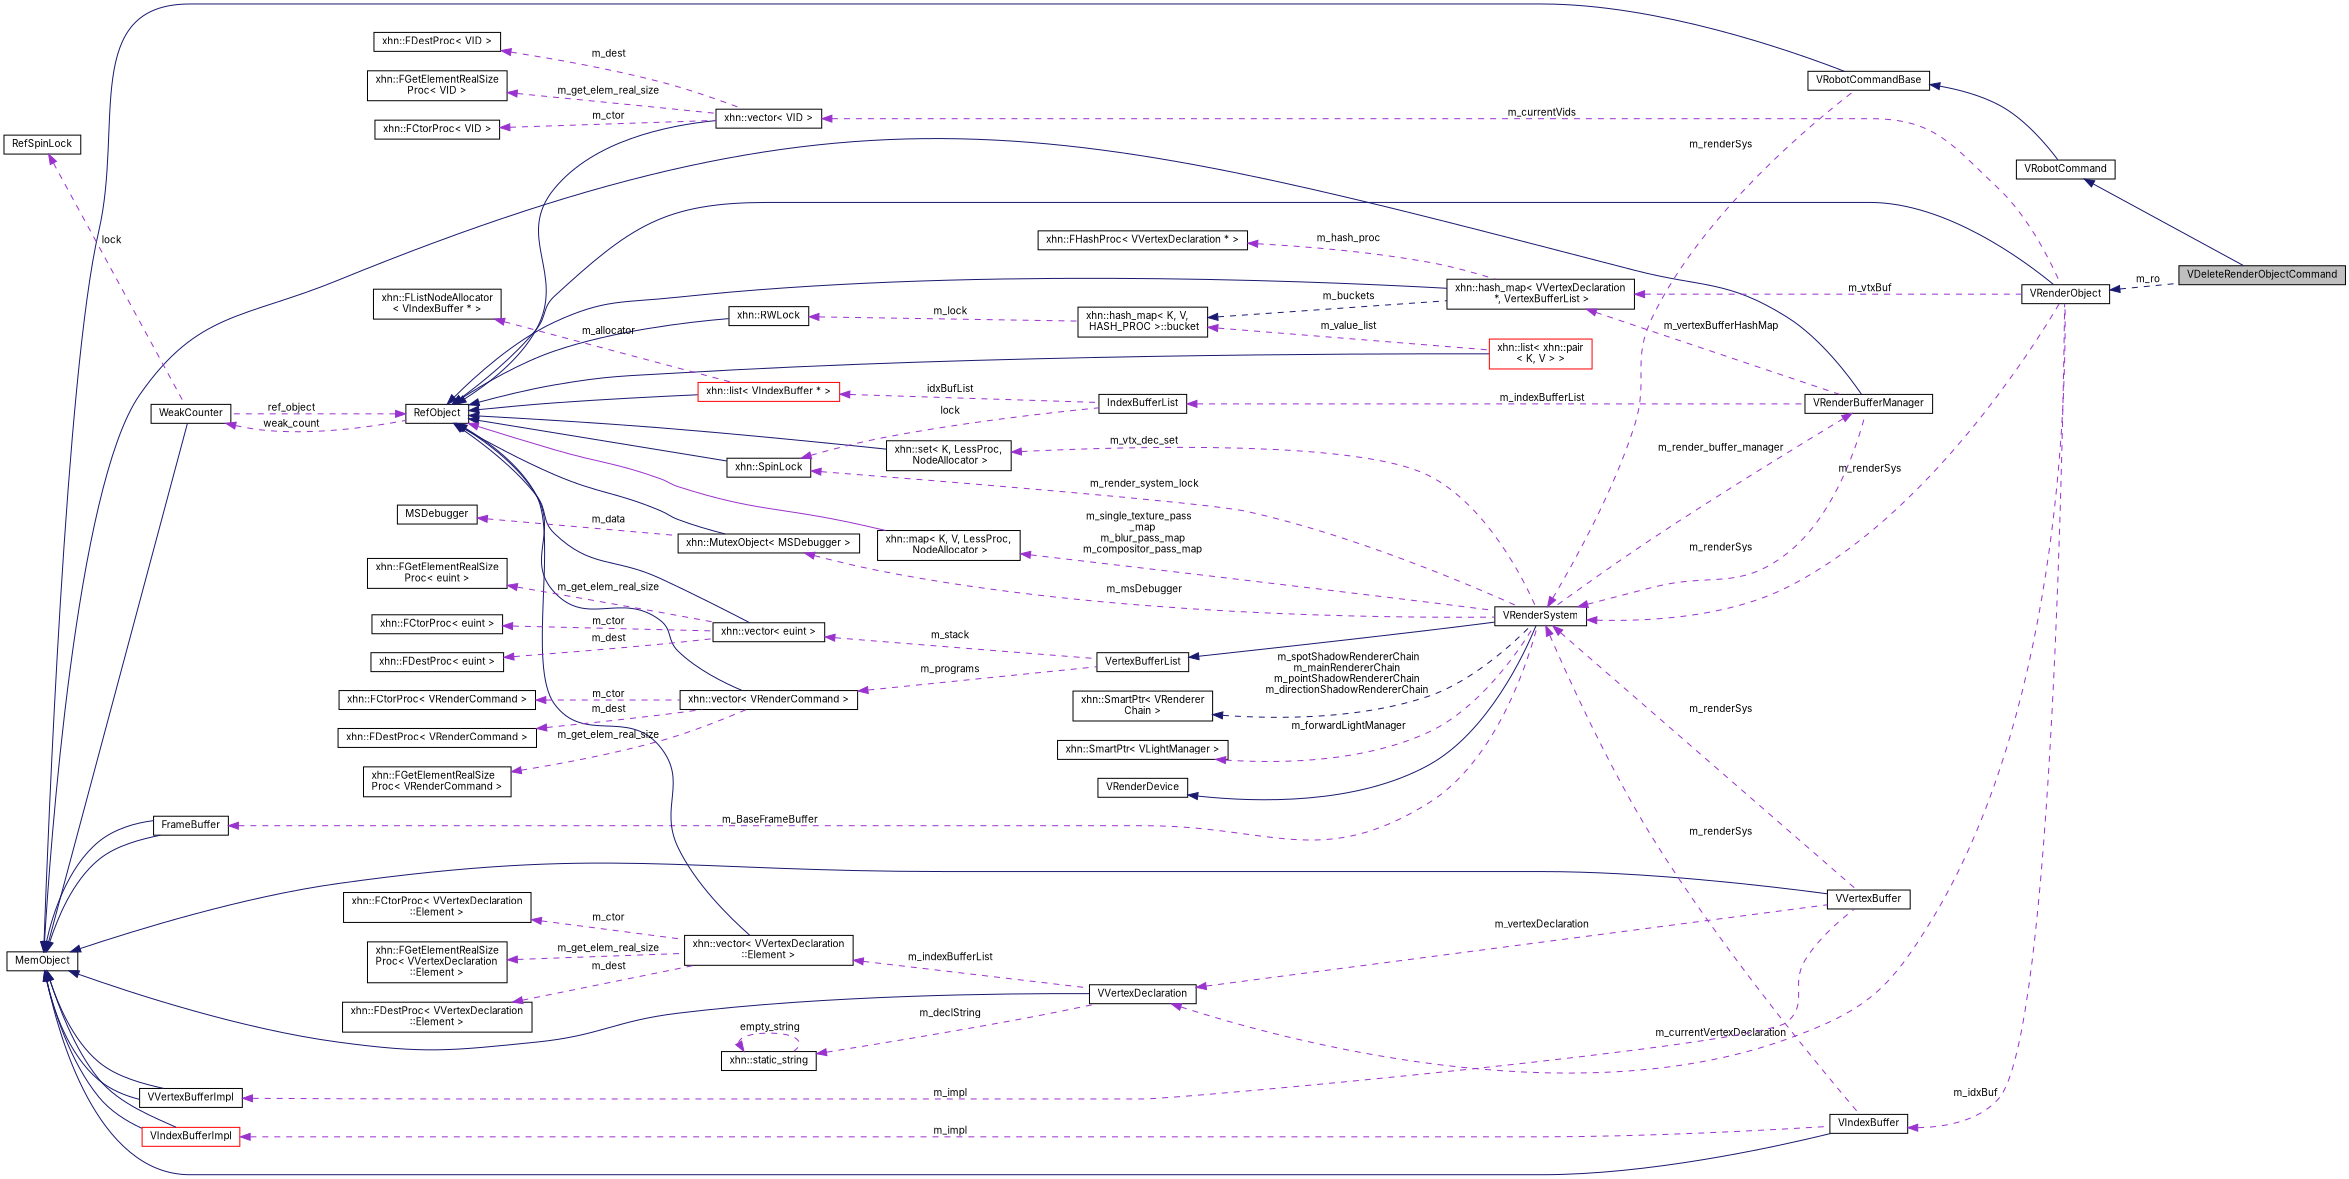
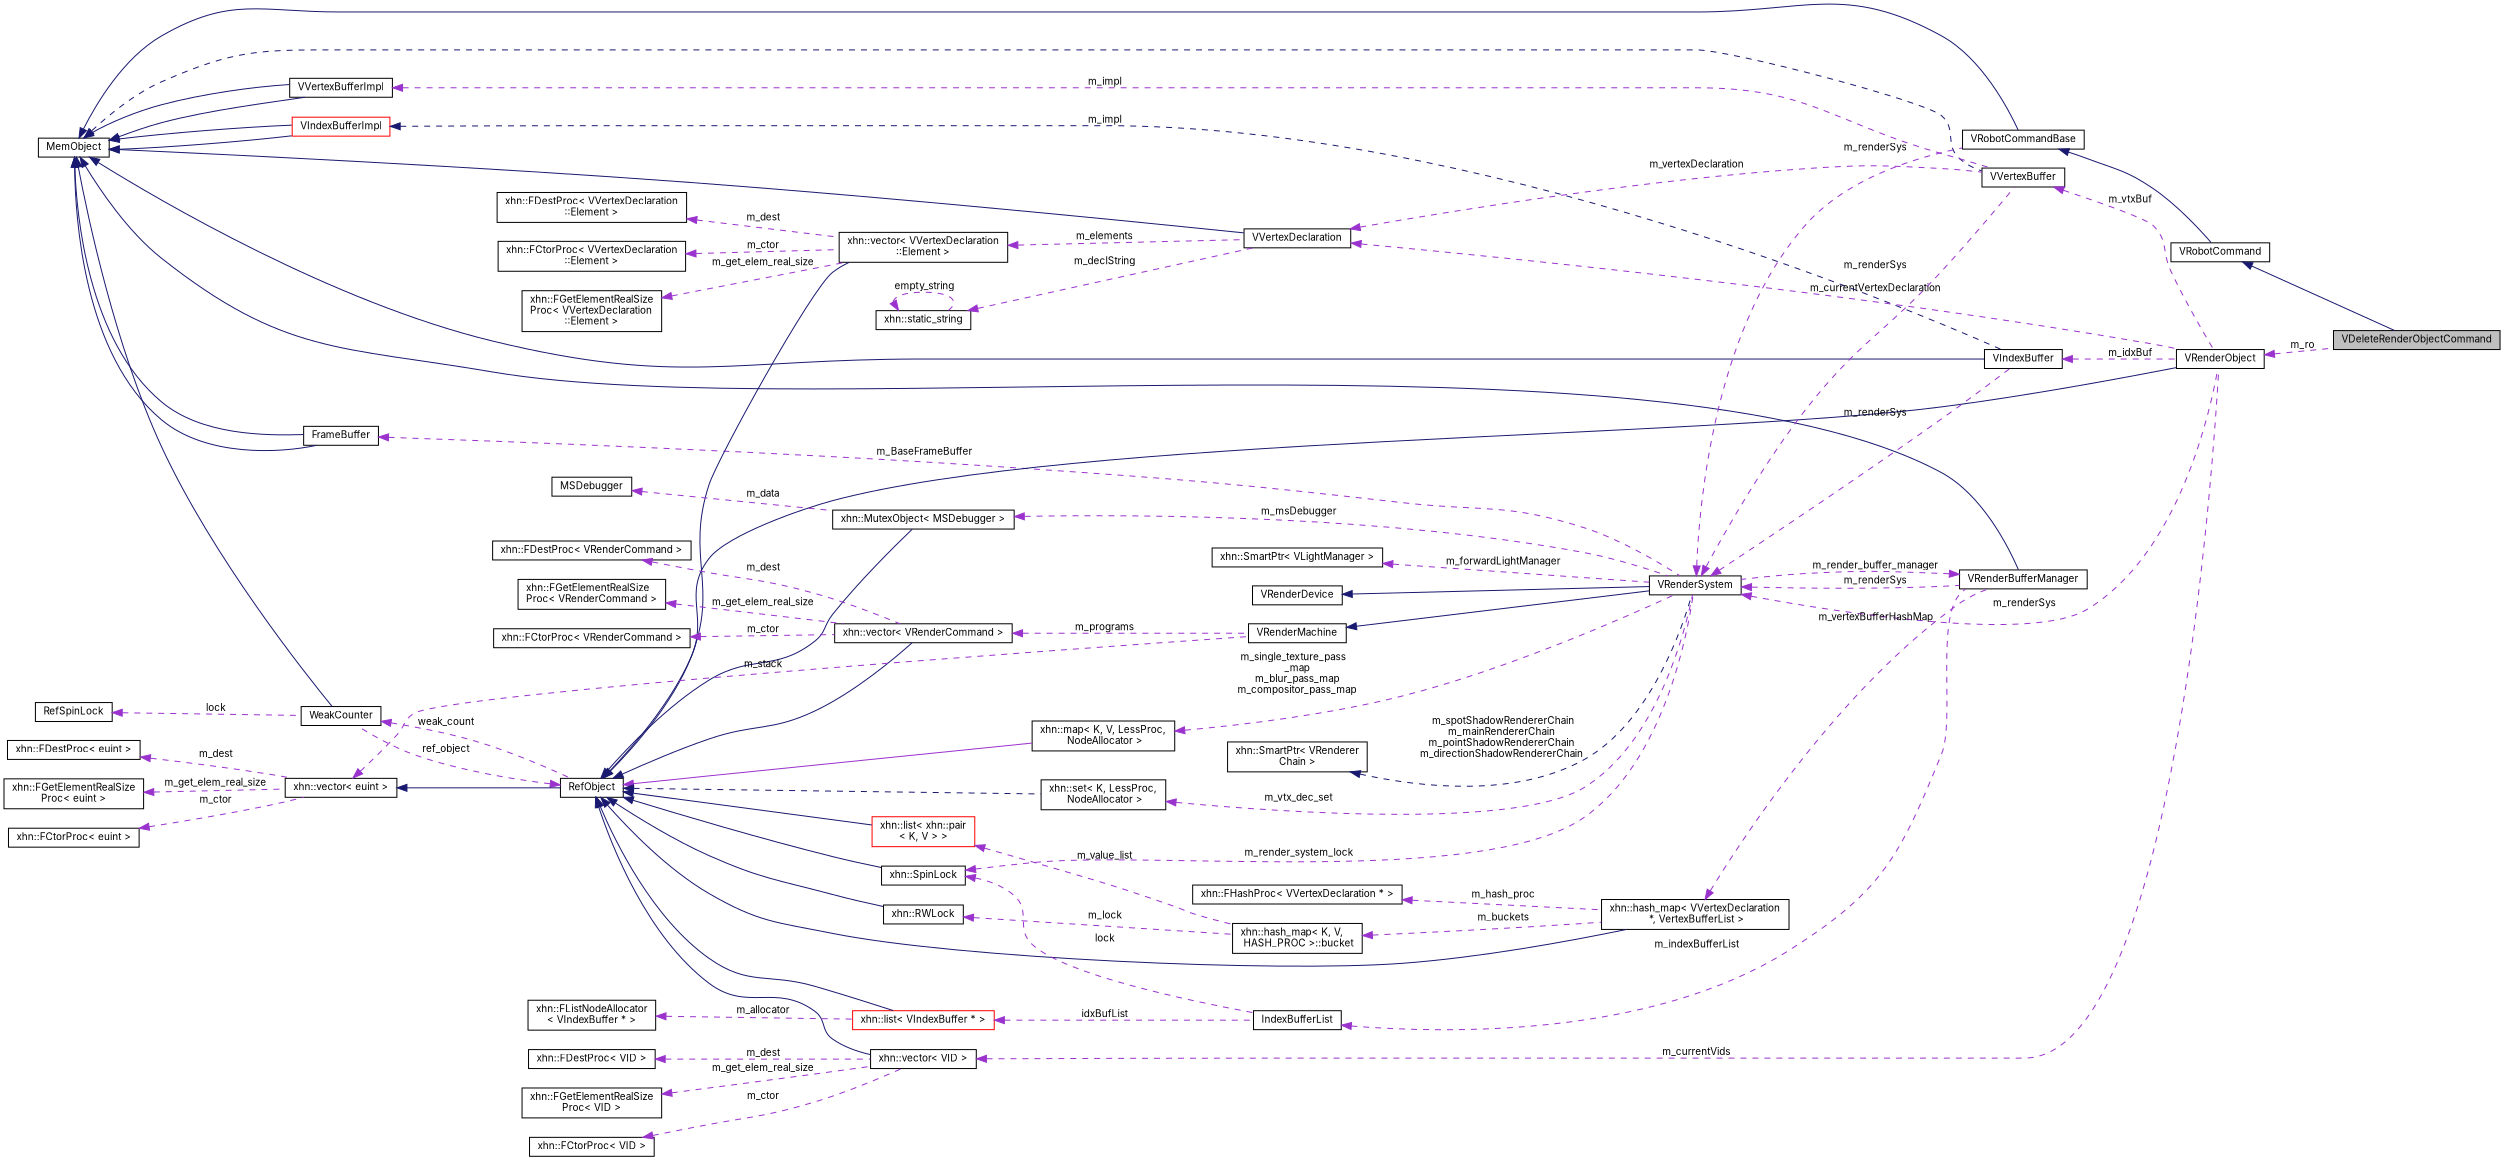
  digraph {
    fontname=Inter
    rankdir=LR
    node [color=black fillcolor=white fontname=Inter fontsize=10 shape=record style=filled]
    edge [color=darkorchid3 dir=back fontname=Inter fontsize=10 labelfontname=Helvetica labelfontsize=10 style=dashed]
    n1 [fillcolor=grey75 fontcolor=black height=0.2 label=VDeleteRenderObjectCommand width=0.4]
    n2 [height=0.2 label=VRobotCommand width=0.4]
    n3 [height=0.2 label=VRobotCommandBase width=0.4]
    n4 [height=0.2 label=MemObject width=0.4]
    n5 [height=0.2 label=WeakCounter width=0.4]
    n6 [height=0.2 label=VRenderBufferManager width=0.4]
    n7 [height=0.2 label=FrameBuffer width=0.4]
    n8 [height=0.2 label=VIndexBuffer width=0.4]
    n9 [color=red height=0.2 label=VIndexBufferImpl width=0.4]
    n10 [height=0.2 label=VVertexDeclaration width=0.4]
    n11 [height=0.2 label=VVertexBuffer width=0.4]
    n12 [height=0.2 label=VVertexBufferImpl width=0.4]
    n13 [height=0.2 label=RefObject width=0.4]
    n14 [height=0.2 label=VRenderSystem width=0.4]
    n15 [height=0.2 label=VRenderObject width=0.4]
-   n16 [height=0.2 label=VertexBufferList width=0.4]
+   n16 [height=0.2 label=VRenderMachine width=0.4]
    n17 [height=0.2 label="xhn::vector\< VRenderCommand \>" width=0.4]
    n18 [height=0.2 label="xhn::vector\< euint \>" width=0.4]
    n19 [height=0.2 label="xhn::RWLock" width=0.4]
    n20 [height=0.2 label="xhn::hash_map\< VVertexDeclaration\l *, VertexBufferList \>" width=0.4]
    n21 [color=red height=0.2 label="xhn::list\< xhn::pair\l\< K, V \> \>" width=0.4]
    n22 [height=0.2 label="xhn::SpinLock" width=0.4]
    n23 [color=red height=0.2 label="xhn::list\< VIndexBuffer * \>" width=0.4]
    n24 [height=0.2 label="xhn::MutexObject\< MSDebugger \>" width=0.4]
    n25 [height=0.2 label="xhn::map\< K, V, LessProc,\l NodeAllocator \>" width=0.4]
    n26 [height=0.2 label="xhn::set\< K, LessProc,\l NodeAllocator \>" width=0.4]
    n27 [height=0.2 label="xhn::vector\< VVertexDeclaration\l::Element \>" width=0.4]
    n28 [height=0.2 label="xhn::vector\< VID \>" width=0.4]
    n29 [height=0.2 label="xhn::hash_map\< K, V,\l HASH_PROC \>::bucket" width=0.4]
    n30 [height=0.2 label=IndexBufferList width=0.4]
    n31 [height=0.2 label=RefSpinLock width=0.4]
    n32 [height=0.2 label="xhn::FCtorProc\< VRenderCommand \>" width=0.4]
    n33 [height=0.2 label="xhn::FDestProc\< VRenderCommand \>" width=0.4]
    n34 [height=0.2 label="xhn::FGetElementRealSize\lProc\< VRenderCommand \>" width=0.4]
    n35 [height=0.2 label="xhn::FGetElementRealSize\lProc\< euint \>" width=0.4]
    n36 [height=0.2 label="xhn::FCtorProc\< euint \>" width=0.4]
    n37 [height=0.2 label="xhn::FDestProc\< euint \>" width=0.4]
    n38 [height=0.2 label=VRenderDevice width=0.4]
    n39 [height=0.2 label="xhn::FHashProc\< VVertexDeclaration * \>" width=0.4]
    n40 [height=0.2 label="xhn::FListNodeAllocator\l\< VIndexBuffer * \>" width=0.4]
    n41 [height=0.2 label=MSDebugger width=0.4]
    n42 [height=0.2 label="xhn::SmartPtr\< VRenderer\lChain \>" width=0.4]
    n43 [height=0.2 label="xhn::SmartPtr\< VLightManager \>" width=0.4]
    n44 [height=0.2 label="xhn::FDestProc\< VVertexDeclaration\l::Element \>" width=0.4]
    n45 [height=0.2 label="xhn::FCtorProc\< VVertexDeclaration\l::Element \>" width=0.4]
    n46 [height=0.2 label="xhn::FGetElementRealSize\lProc\< VVertexDeclaration\l::Element \>" width=0.4]
    n47 [height=0.2 label="xhn::static_string" width=0.4]
    n48 [height=0.2 label="xhn::FDestProc\< VID \>" width=0.4]
    n49 [height=0.2 label="xhn::FGetElementRealSize\lProc\< VID \>" width=0.4]
    n50 [height=0.2 label="xhn::FCtorProc\< VID \>" width=0.4]
    n2 -> n1 [color=midnightblue style=solid]
    n3 -> n2 [color=midnightblue style=solid]
    n4 -> n3 [color=midnightblue style=solid]
    n4 -> n5 [color=midnightblue style=solid]
    n4 -> n6 [color=midnightblue style=solid]
    n4 -> n7 [color=midnightblue style=solid]
    n4 -> n7 [color=midnightblue style=solid]
    n4 -> n8 [color=midnightblue style=solid]
    n4 -> n9 [color=midnightblue style=solid]
    n4 -> n9 [color=midnightblue style=solid]
    n4 -> n10 [color=midnightblue style=solid]
-   n4 -> n11 [color=midnightblue style=solid]
+   n4 -> n11 [color=midnightblue]
    n4 -> n12 [color=midnightblue style=solid]
    n4 -> n12 [color=midnightblue style=solid]
    n5 -> n13 [label=" weak_count"]
    n6 -> n14 [label=" m_render_buffer_manager"]
    n7 -> n14 [label=" m_BaseFrameBuffer"]
    n8 -> n15 [label=" m_idxBuf"]
-   n9 -> n8 [label=" m_impl"]
+   n9 -> n8 [color=midnightblue label=" m_impl"]
    n10 -> n11 [label=" m_vertexDeclaration"]
    n10 -> n15 [label=" m_currentVertexDeclaration"]
-   n20 -> n15 [label=" m_vtxBuf"]
+   n11 -> n15 [label=" m_vtxBuf"]
    n12 -> n11 [label=" m_impl"]
    n13 -> n5 [label=" ref_object"]
    n13 -> n15 [color=midnightblue style=solid]
    n13 -> n17 [color=midnightblue style=solid]
-   n13 -> n18 [color=midnightblue style=solid]
+   n18 -> n13 [color=midnightblue style=solid]
    n13 -> n19 [color=midnightblue style=solid]
    n13 -> n20 [color=midnightblue style=solid]
    n13 -> n21 [color=midnightblue style=solid]
    n13 -> n22 [color=midnightblue style=solid]
    n13 -> n23 [color=midnightblue style=solid]
    n13 -> n24 [color=midnightblue style=solid]
    n13 -> n25 [style=solid]
-   n13 -> n26 [color=midnightblue style=solid]
+   n13 -> n26 [color=midnightblue]
    n13 -> n27 [color=midnightblue style=solid]
    n13 -> n28 [color=midnightblue style=solid]
    n14 -> n3 [label=" m_renderSys"]
    n14 -> n6 [label=" m_renderSys"]
    n14 -> n8 [label=" m_renderSys"]
    n14 -> n11 [label=" m_renderSys"]
    n14 -> n15 [label=" m_renderSys"]
-   n15 -> n1 [color=midnightblue label=" m_ro"]
+   n15 -> n1 [label=" m_ro"]
    n16 -> n14 [color=midnightblue style=solid]
    n17 -> n16 [label=" m_programs"]
    n18 -> n16 [label=" m_stack"]
    n19 -> n29 [label=" m_lock"]
    n20 -> n6 [label=" m_vertexBufferHashMap"]
-   n29 -> n21 [label=" m_value_list"]
+   n21 -> n29 [label=" m_value_list"]
    n22 -> n14 [label=" m_render_system_lock"]
    n22 -> n30 [label=" lock"]
    n23 -> n30 [label=" idxBufList"]
    n24 -> n14 [label=" m_msDebugger"]
    n25 -> n14 [label=" m_single_texture_pass\l_map\nm_blur_pass_map\nm_compositor_pass_map"]
    n26 -> n14 [label=" m_vtx_dec_set"]
-   n27 -> n10 [label=" m_indexBufferList"]
+   n27 -> n10 [label=" m_elements"]
    n28 -> n15 [label=" m_currentVids"]
-   n29 -> n20 [color=midnightblue label=" m_buckets"]
+   n29 -> n20 [label=" m_buckets"]
    n30 -> n6 [label=" m_indexBufferList"]
    n31 -> n5 [label=" lock"]
    n32 -> n17 [label=" m_ctor"]
    n33 -> n17 [label=" m_dest"]
    n34 -> n17 [label=" m_get_elem_real_size"]
    n35 -> n18 [label=" m_get_elem_real_size"]
    n36 -> n18 [label=" m_ctor"]
    n37 -> n18 [label=" m_dest"]
    n38 -> n14 [color=midnightblue style=solid]
    n39 -> n20 [label=" m_hash_proc"]
    n40 -> n23 [label=" m_allocator"]
    n41 -> n24 [label=" m_data"]
    n42 -> n14 [color=midnightblue label=" m_spotShadowRendererChain\nm_mainRendererChain\nm_pointShadowRendererChain\nm_directionShadowRendererChain"]
    n43 -> n14 [label=" m_forwardLightManager"]
    n44 -> n27 [label=" m_dest"]
    n45 -> n27 [label=" m_ctor"]
    n46 -> n27 [label=" m_get_elem_real_size"]
    n47 -> n10 [label=" m_declString"]
    n47 -> n47 [label=" empty_string"]
    n48 -> n28 [label=" m_dest"]
    n49 -> n28 [label=" m_get_elem_real_size"]
    n50 -> n28 [label=" m_ctor"]
  }
